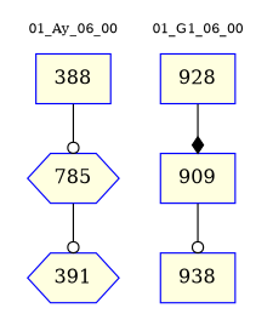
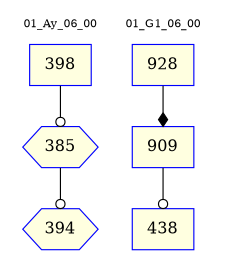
  digraph {
    node [color=blue fillcolor=lightyellow shape=box style=filled]
    edge [arrowhead=odot color=black]
-   n1 [label=388]
-   n2 [label=785 shape=hexagon]
-   n3 [label=391 shape=hexagon]
+   n1 [label=398]
+   n2 [label=385 shape=hexagon]
+   n3 [label=394 shape=hexagon]
    n4 [label=928]
    n5 [label=909]
-   n6 [label=938]
+   n6 [label=438]
    subgraph cluster_1 {
      color=white
      fontsize=10
      label="01_Ay_06_00"
      n1
      n2
      n3
    }
    subgraph cluster_2 {
      color=white
      fontsize=10
      label="01_G1_06_00"
      n4
      n5
      n6
    }
    n1 -> n2
    n2 -> n3
    n4 -> n5 [arrowhead=diamond]
    n5 -> n6
  }
